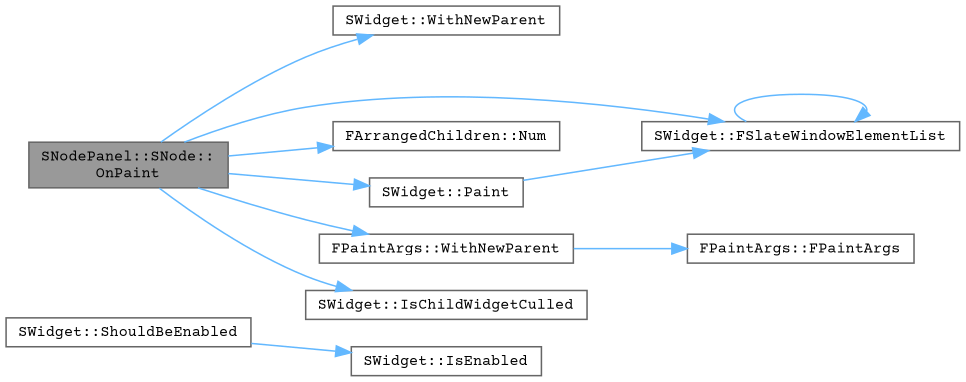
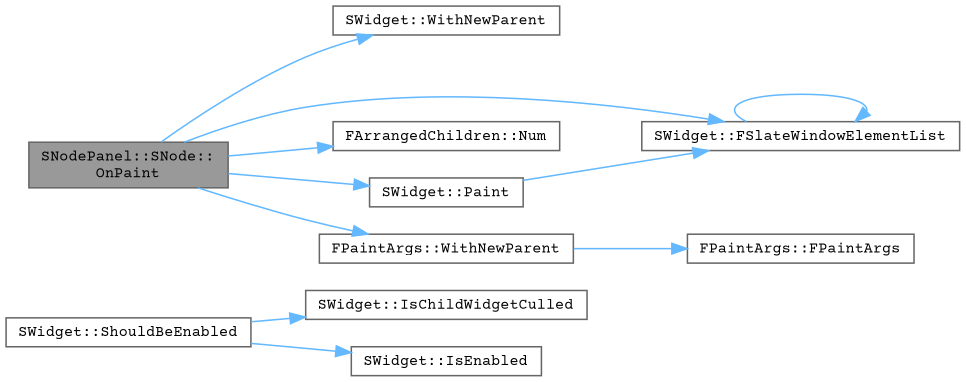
  digraph {
    fontname="Courier Prime"
    rankdir=LR
    node [color=grey40 fillcolor=white fontname="Courier Prime" fontsize=10 shape=box style=filled]
    edge [color=steelblue1 fontname="Courier Prime" fontsize=10 labelfontname=Helvetica labelfontsize=10 style=solid]
    n1 [color=gray40 fillcolor=grey60 fontcolor=black height=0.2 label="SNodePanel::SNode::\lOnPaint" width=0.4]
    n2 [height=0.2 label="SWidget::WithNewParent" width=0.4]
    n3 [height=0.2 label="SWidget::FSlateWindowElementList" width=0.4]
    n4 [height=0.2 label="SWidget::IsChildWidgetCulled" width=0.4]
    n5 [height=0.2 label="FArrangedChildren::Num" width=0.4]
    n6 [height=0.2 label="SWidget::Paint" width=0.4]
    n7 [height=0.2 label="FPaintArgs::WithNewParent" width=0.4]
    n8 [height=0.2 label="SWidget::ShouldBeEnabled" width=0.4]
    n9 [height=0.2 label="SWidget::IsEnabled" width=0.4]
    n10 [height=0.2 label="FPaintArgs::FPaintArgs" width=0.4]
    n1 -> n2
    n1 -> n3
-   n1 -> n4
+   n8 -> n4
    n1 -> n5
    n1 -> n6
    n1 -> n7
    n3 -> n3
    n6 -> n3
    n7 -> n10
    n8 -> n9
  }
